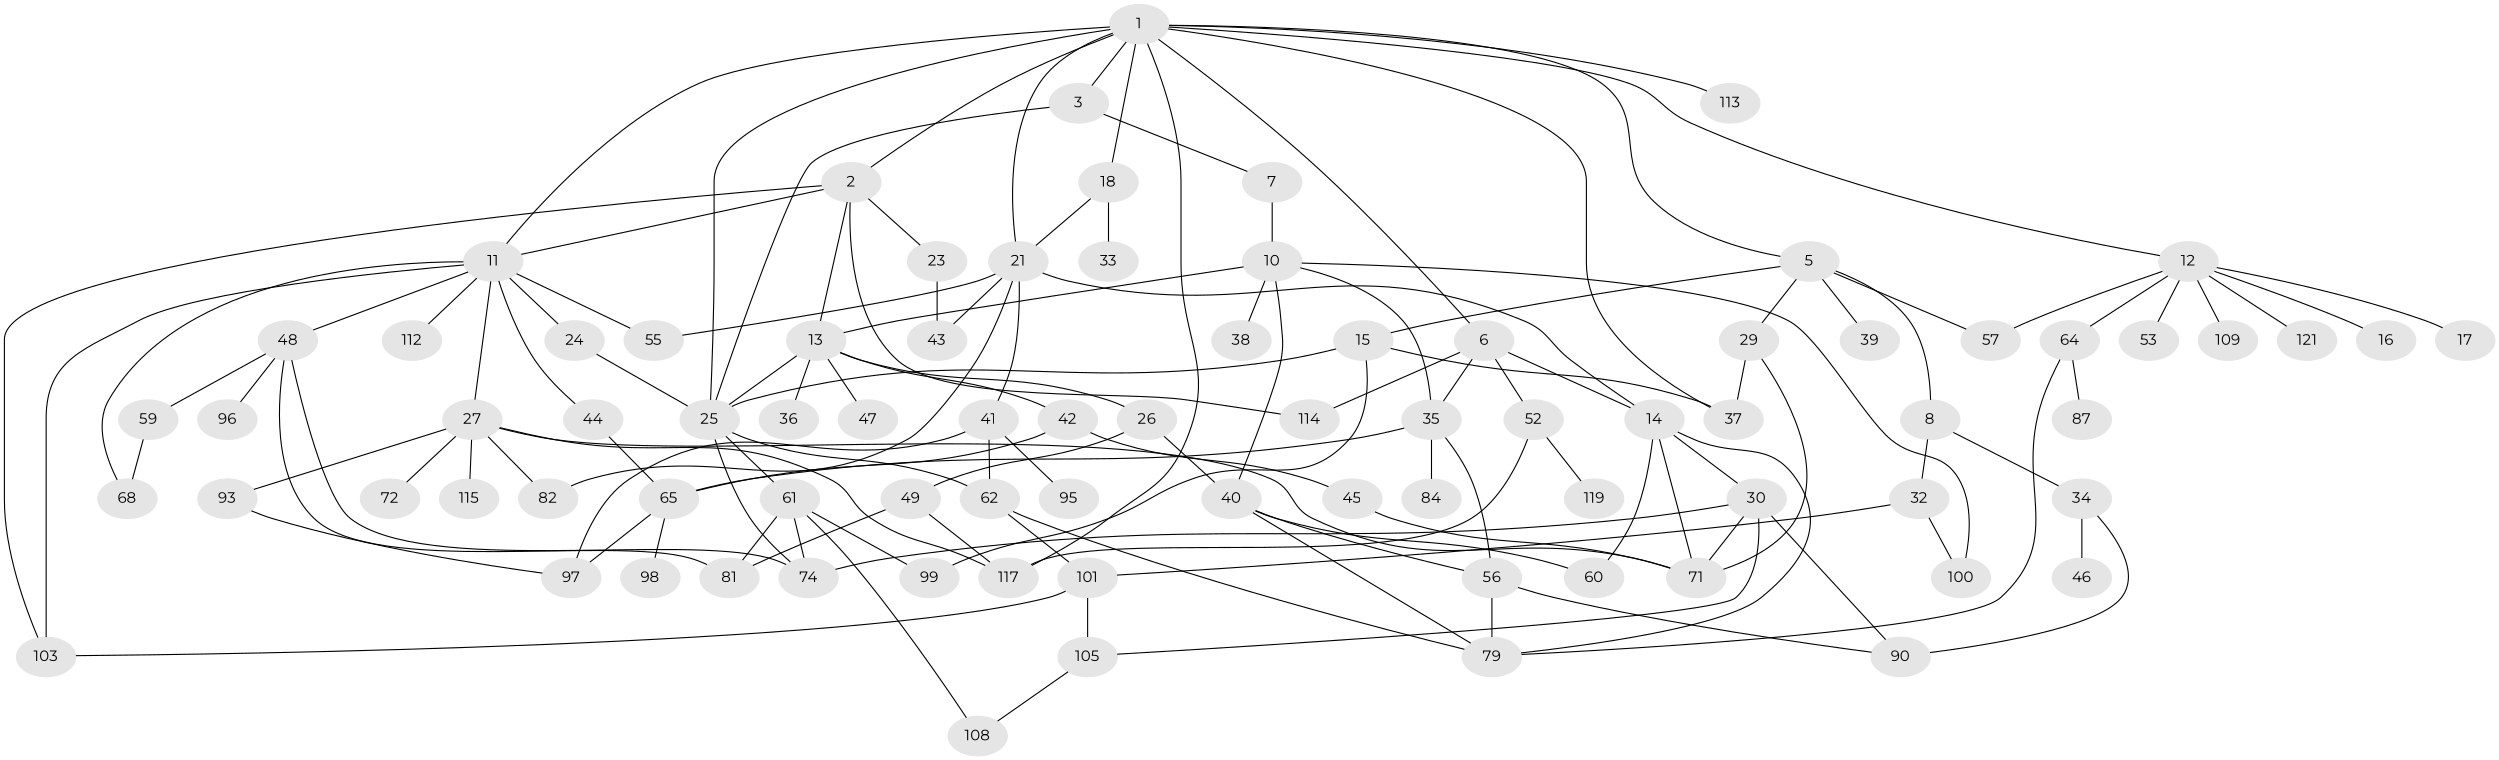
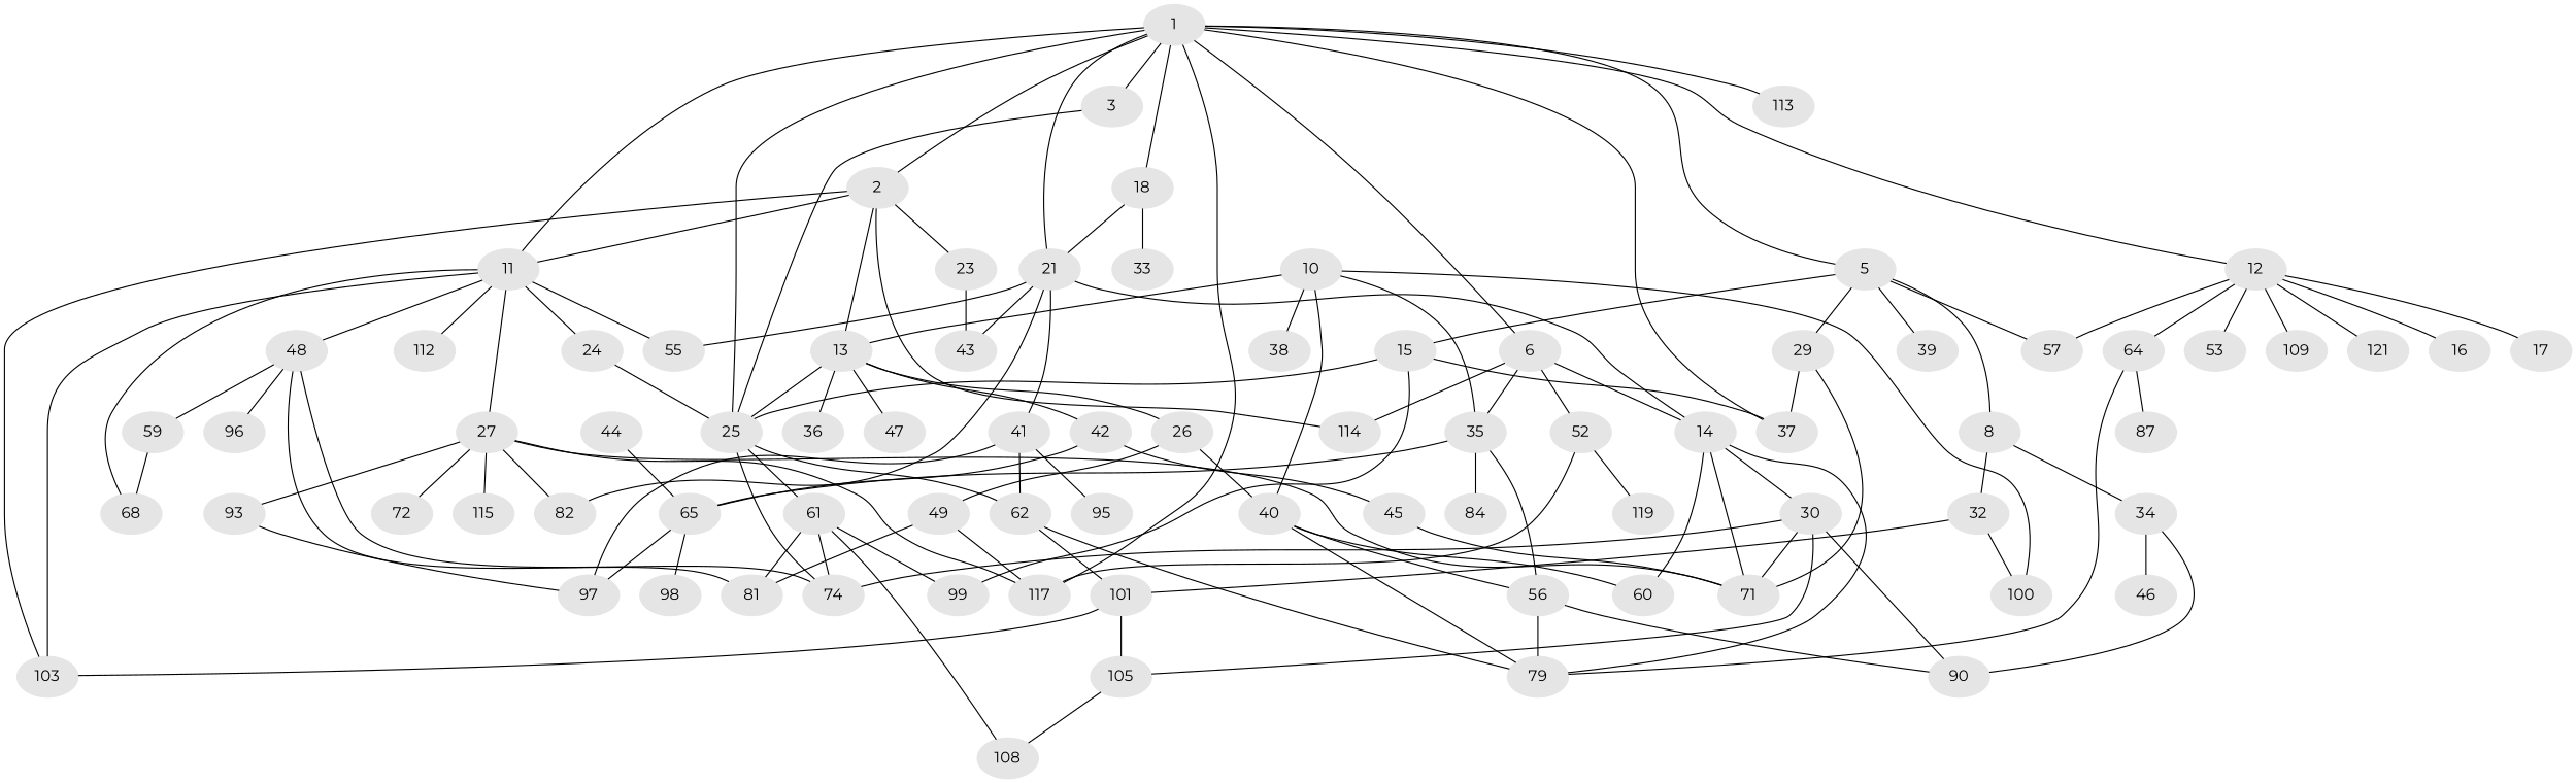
  graph {
    fontname=Montserrat
    node [color=gray90 fontname=Montserrat style=filled]
    edge [fontname=Montserrat]
    1 [super="+4"]
    2
    3
    5 [super="+9"]
    6 [super="+28"]
    11 [super="+19"]
    12 [super="+20"]
    18
    21 [super="+50"]
    25 [super="+63"]
    37
    113
    117
    13 [super="+22"]
    23 [super="+89"]
    103 [super="+111"]
    114
-   7
    8
    15 [super="+51"]
    29 [super="+77"]
    39
    57
    14 [super="+73"]
    35 [super="+86"]
    52
    24
    27 [super="+66"]
    44
    48 [super="+78"]
    55 [super="+122"]
    68 [super="+88"]
    112
    16 [super="+91"]
    17
    53
    64
    109
    121
    30 [super="+31"]
    60 [super="+70"]
    71 [super="+116"]
    79 [super="+104"]
    33
    41 [super="+75"]
    43 [super="+94"]
    82 [super="+102"]
    61 [super="+92"]
    62 [super="+67"]
    74 [super="+83"]
    26 [super="+69"]
    36
    42
    47
    10 [super="+58"]
    32 [super="+106"]
    34 [super="+54"]
    99
    56 [super="+110"]
    65 [super="+80"]
    84
    119
    38
    40 [super="+85"]
    100 [super="+118"]
    101 [super="+107"]
    90 [super="+120"]
    46
    72
    93
    115
    59
    81
    96
    87
    49 [super="+76"]
    45 [super="+123"]
    105
    95
    97
    108
    98
    1 -- 2
    1 -- 3
    1 -- 5
    1 -- 6
    1 -- 11
    1 -- 12
    1 -- 18
    1 -- 21
    1 -- 25 [weight=2]
    1 -- 37
    1 -- 113
    1 -- 117
    2 -- 11
    2 -- 13
    2 -- 23
    2 -- 103
    2 -- 114
    3 -- 25
-   3 -- 7
    5 -- 8
    5 -- 15
    5 -- 29
    5 -- 39
    5 -- 57
    6 -- 114
    6 -- 14
    6 -- 35
    6 -- 52
    11 -- 103
    11 -- 24
    11 -- 27
-   11 -- 44
    11 -- 48
    11 -- 55
    11 -- 68
    11 -- 112
    12 -- 57
    12 -- 16
    12 -- 17
    12 -- 53
    12 -- 64
    12 -- 109
    12 -- 121
    18 -- 21
    18 -- 33
    21 -- 14
    21 -- 55
    21 -- 41
    21 -- 43
    21 -- 82
    25 -- 61
    25 -- 62
    25 -- 74
    13 -- 25
    13 -- 26
    13 -- 36
    13 -- 42
    13 -- 47
    23 -- 43
-   7 -- 10 [weight=2]
    8 -- 32
    8 -- 34
    15 -- 25
    15 -- 37
    15 -- 99
    29 -- 37
    29 -- 71
    14 -- 30
    14 -- 60
    14 -- 71
    14 -- 79
    35 -- 56
    35 -- 65
    35 -- 84
    52 -- 117
    52 -- 119
    24 -- 25
    27 -- 117
    27 -- 71
    27 -- 82
    27 -- 72
    27 -- 93
    27 -- 115
    44 -- 65
    48 -- 74
    48 -- 59
    48 -- 81
    48 -- 96
    64 -- 79
    64 -- 87
    30 -- 71
    30 -- 74
    30 -- 90
    30 -- 105
    41 -- 62
    41 -- 95
    41 -- 97
    61 -- 74
    61 -- 99
    61 -- 81
    61 -- 108
    62 -- 79
    62 -- 101 [weight=2]
    26 -- 40
    26 -- 49
    42 -- 65
    42 -- 45
    10 -- 13
    10 -- 35
    10 -- 38
    10 -- 40
    10 -- 100
    32 -- 100
    32 -- 101 [weight=2]
    34 -- 90
    34 -- 46
    56 -- 79
    56 -- 90
    65 -- 97
    65 -- 98
    40 -- 60
    40 -- 79
    40 -- 56
    101 -- 103
    101 -- 105
    93 -- 97
    59 -- 68
    49 -- 117
    49 -- 81
    45 -- 71
    105 -- 108
  }
